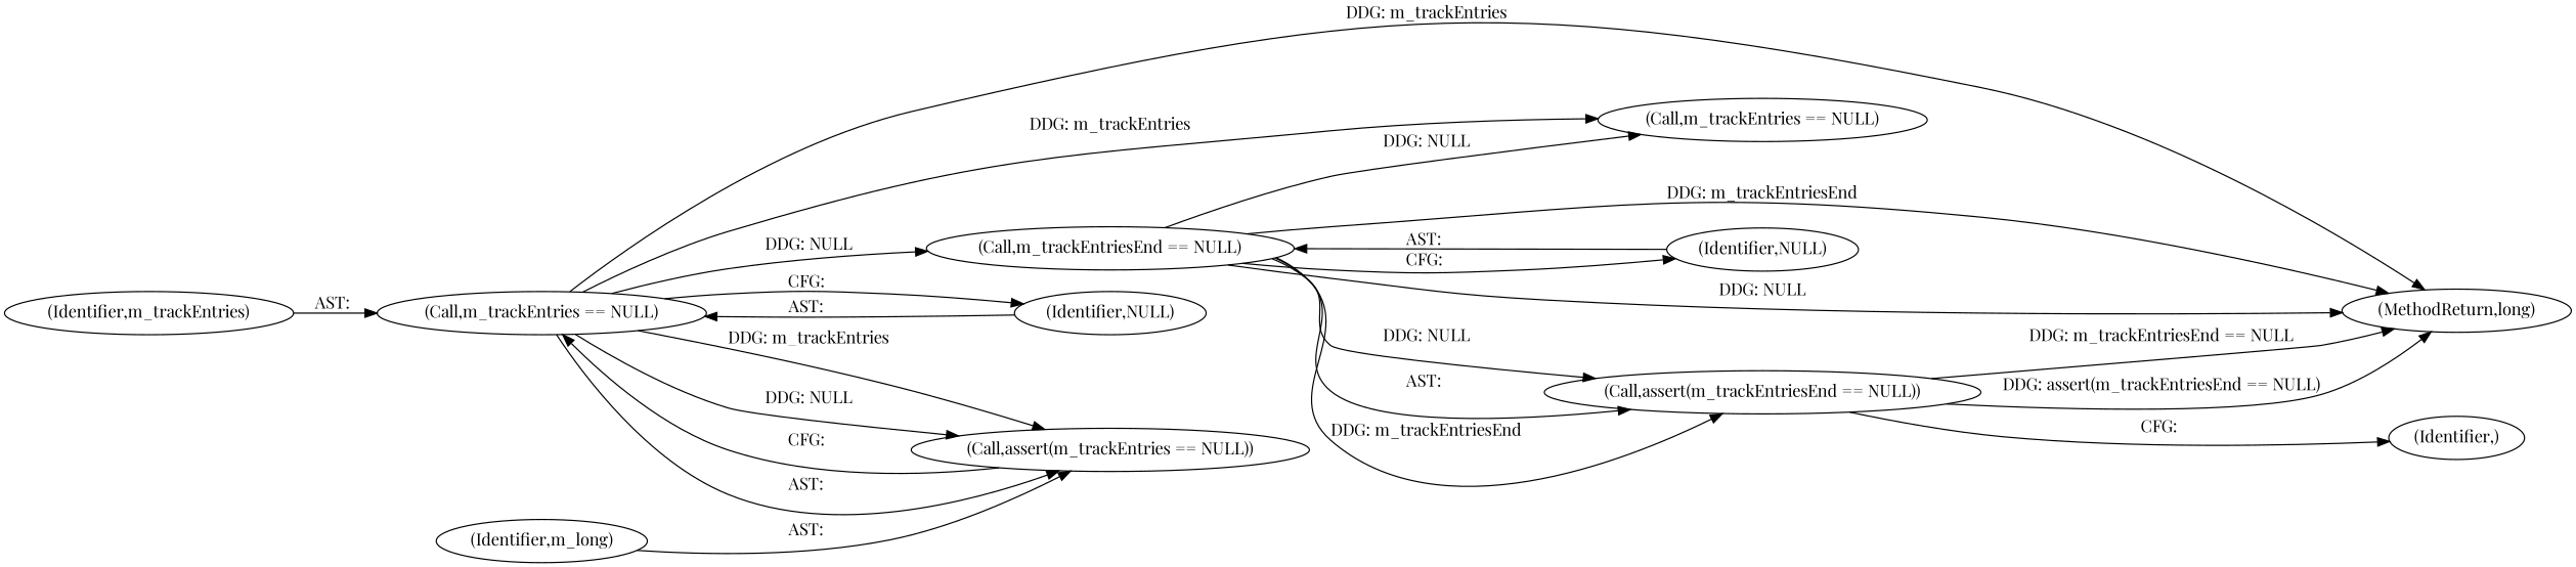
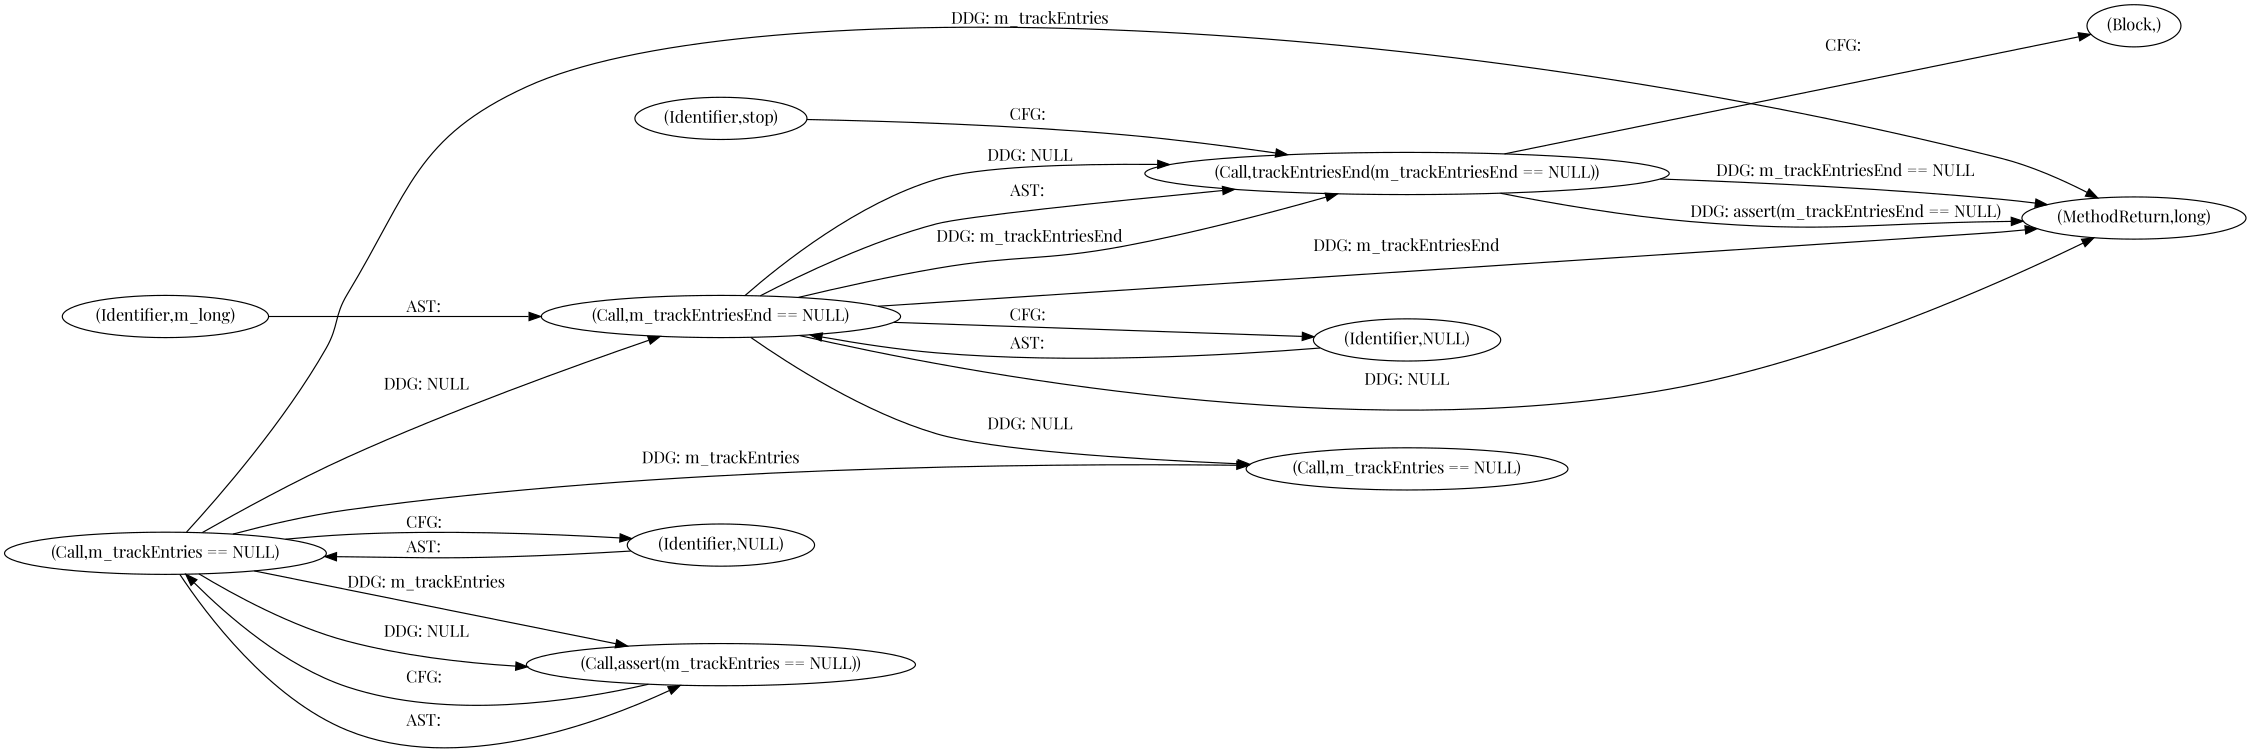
  digraph {
    fontname="Playfair Display"
    rankdir=LR
    node [fontname="Playfair Display"]
    edge [fontname="Playfair Display"]
-   n1 [label="(Call,assert(m_trackEntriesEnd == NULL))"]
-   n2 [label="(Identifier,)"]
+   n1 [label="(Call,trackEntriesEnd(m_trackEntriesEnd == NULL))"]
+   n2 [label="(Block,)"]
    n3 [label="(MethodReturn,long)"]
    n4 [label="(Call,m_trackEntriesEnd == NULL)"]
    n5 [label="(Call,m_trackEntries == NULL)"]
    n6 [label="(Identifier,NULL)"]
    n7 [label="(Call,m_trackEntries == NULL)"]
    n8 [label="(Identifier,NULL)"]
    n9 [label="(Call,assert(m_trackEntries == NULL))"]
+   n10 [label="(Identifier,stop)"]
    n11 [label="(Identifier,m_long)"]
-   n12 [label="(Identifier,m_trackEntries)"]
    n1 -> n2 [label="CFG: "]
    n1 -> n3 [label="DDG: m_trackEntriesEnd == NULL"]
    n1 -> n3 [label="DDG: assert(m_trackEntriesEnd == NULL)"]
    n4 -> n1 [label="AST: "]
    n4 -> n1 [label="DDG: m_trackEntriesEnd"]
    n4 -> n1 [label="DDG: NULL"]
    n4 -> n3 [label="DDG: m_trackEntriesEnd"]
    n4 -> n3 [label="DDG: NULL"]
    n4 -> n5 [label="DDG: NULL"]
    n4 -> n6 [label="CFG: "]
    n6 -> n4 [label="AST: "]
    n7 -> n3 [label="DDG: m_trackEntries"]
    n7 -> n4 [label="DDG: NULL"]
    n7 -> n5 [label="DDG: m_trackEntries"]
    n7 -> n8 [label="CFG: "]
    n7 -> n9 [label="AST: "]
    n7 -> n9 [label="DDG: m_trackEntries"]
    n7 -> n9 [label="DDG: NULL"]
    n8 -> n7 [label="AST: "]
    n9 -> n7 [label="CFG: "]
-   n11 -> n9 [label="AST: "]
-   n12 -> n7 [label="AST: "]
+   n10 -> n1 [label="CFG: "]
+   n11 -> n4 [label="AST: "]
  }
